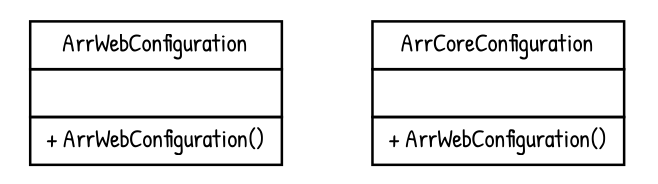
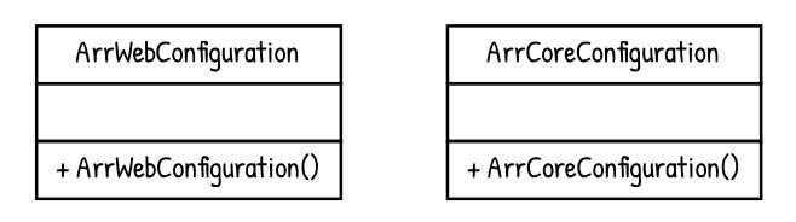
  digraph {
    nodesep=0.25
    ranksep=0.5
    fontname="Patrick Hand"
    node [fontcolor=black fontname="Patrick Hand" fontsize=10.0 shape=plaintext]
    n1 [label=<<table title="br.gov.to.sefaz.arr.configuration.ArrWebConfiguration" border="0" cellborder="1" cellspacing="0" cellpadding="2" port="p" href="./ArrWebConfiguration.html"> 		<tr><td><table border="0" cellspacing="0" cellpadding="1"> <tr><td align="center" balign="center"> ArrWebConfiguration </td></tr> 		</table></td></tr> 		<tr><td><table border="0" cellspacing="0" cellpadding="1"> <tr><td align="left" balign="left">  </td></tr> 		</table></td></tr> 		<tr><td><table border="0" cellspacing="0" cellpadding="1"> <tr><td align="left" balign="left"> + ArrWebConfiguration() </td></tr> 		</table></td></tr> 		</table>>]
-   n2 [label=<<table title="br.gov.to.sefaz.arr.configuration.ArrCoreConfiguration" border="0" cellborder="1" cellspacing="0" cellpadding="2" port="p" href="./ArrCoreConfiguration.html"> 		<tr><td><table border="0" cellspacing="0" cellpadding="1"> <tr><td align="center" balign="center"> ArrCoreConfiguration </td></tr> 		</table></td></tr> 		<tr><td><table border="0" cellspacing="0" cellpadding="1"> <tr><td align="left" balign="left">  </td></tr> 		</table></td></tr> 		<tr><td><table border="0" cellspacing="0" cellpadding="1"> <tr><td align="left" balign="left"> + ArrWebConfiguration() </td></tr> 		</table></td></tr> 		</table>>]
+   n2 [label=<<table title="br.gov.to.sefaz.arr.configuration.ArrCoreConfiguration" border="0" cellborder="1" cellspacing="0" cellpadding="2" port="p" href="./ArrCoreConfiguration.html"> 		<tr><td><table border="0" cellspacing="0" cellpadding="1"> <tr><td align="center" balign="center"> ArrCoreConfiguration </td></tr> 		</table></td></tr> 		<tr><td><table border="0" cellspacing="0" cellpadding="1"> <tr><td align="left" balign="left">  </td></tr> 		</table></td></tr> 		<tr><td><table border="0" cellspacing="0" cellpadding="1"> <tr><td align="left" balign="left"> + ArrCoreConfiguration() </td></tr> 		</table></td></tr> 		</table>>]
  }
